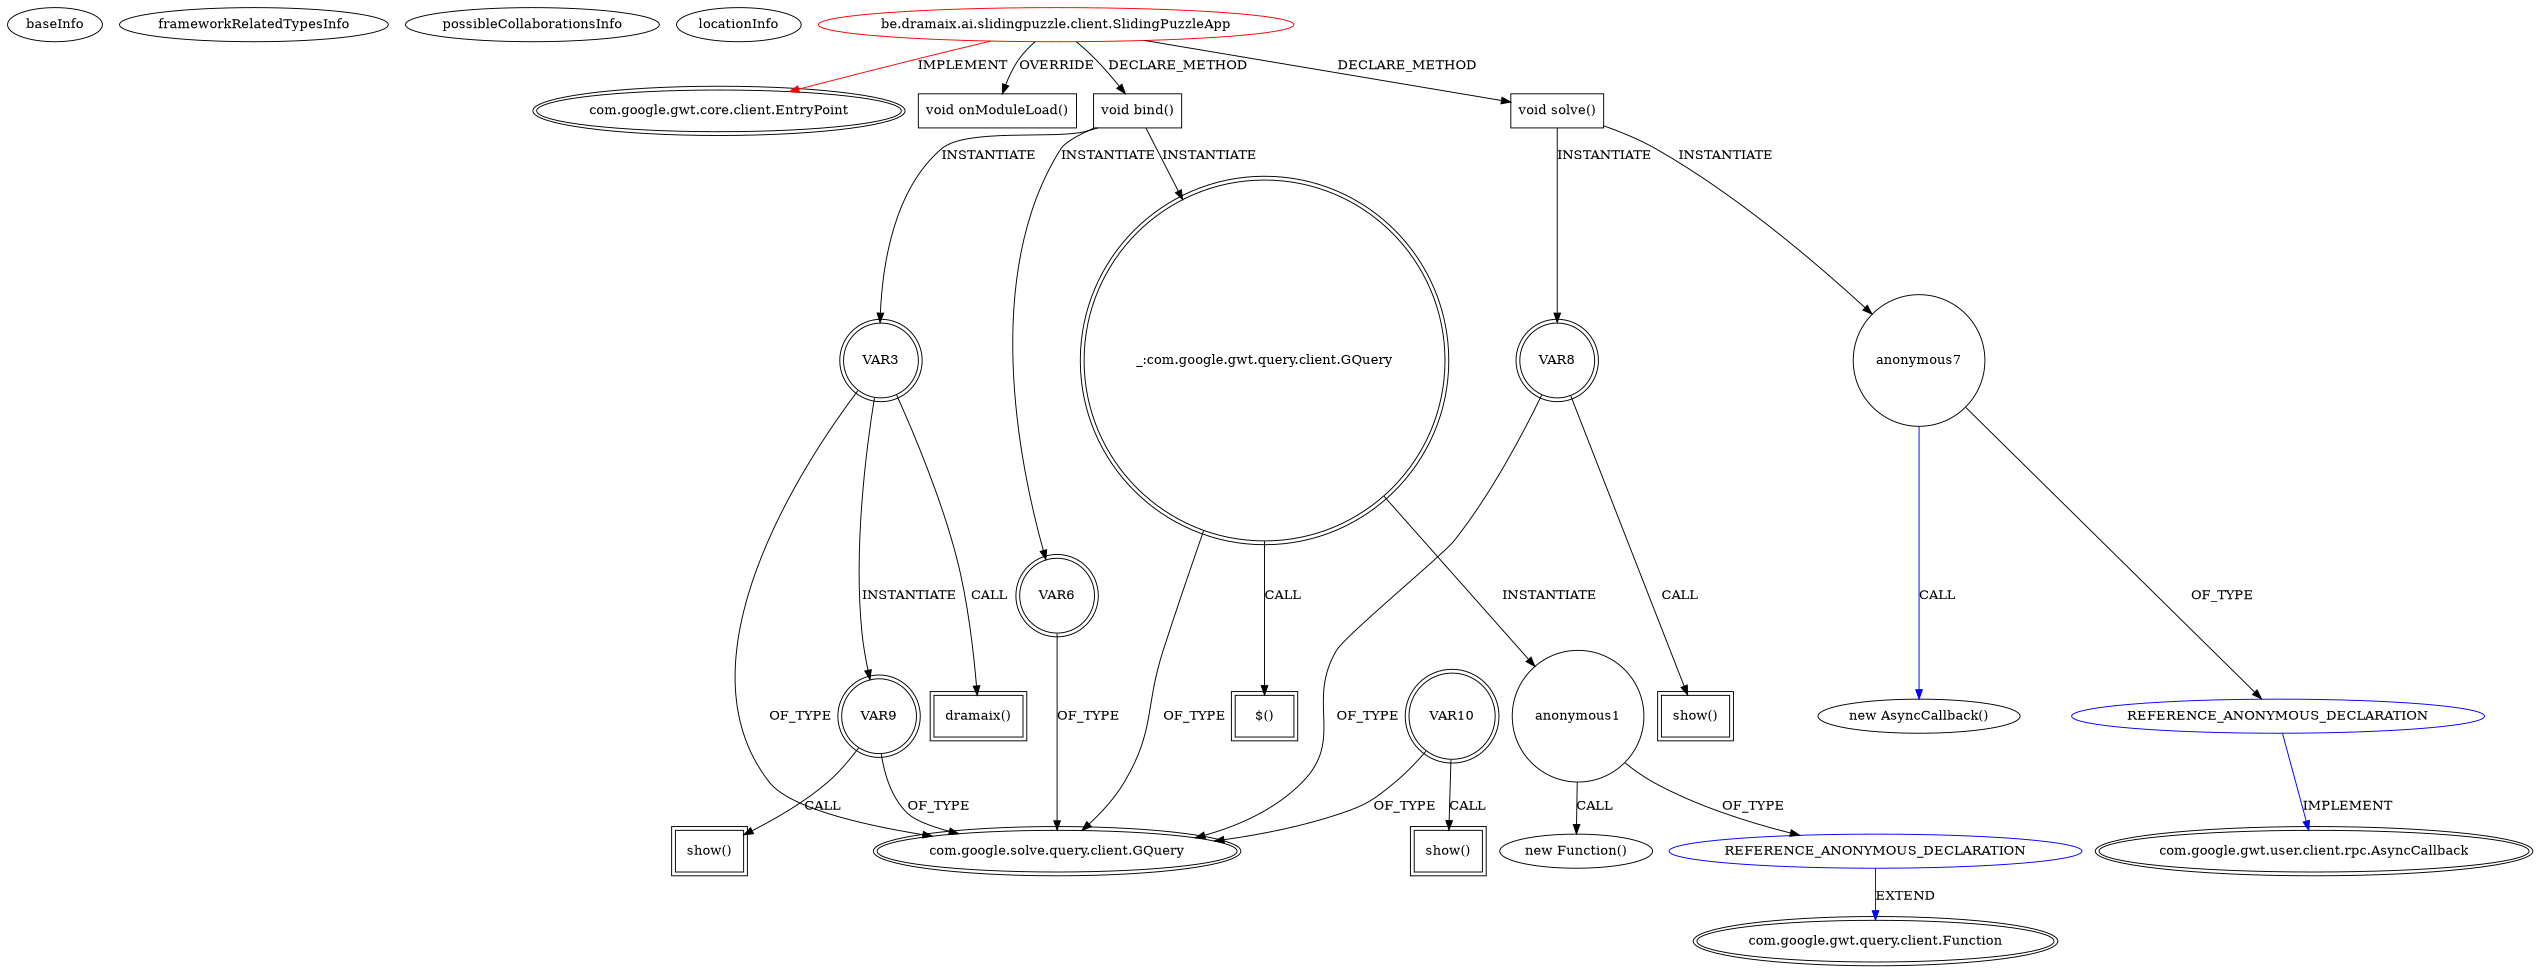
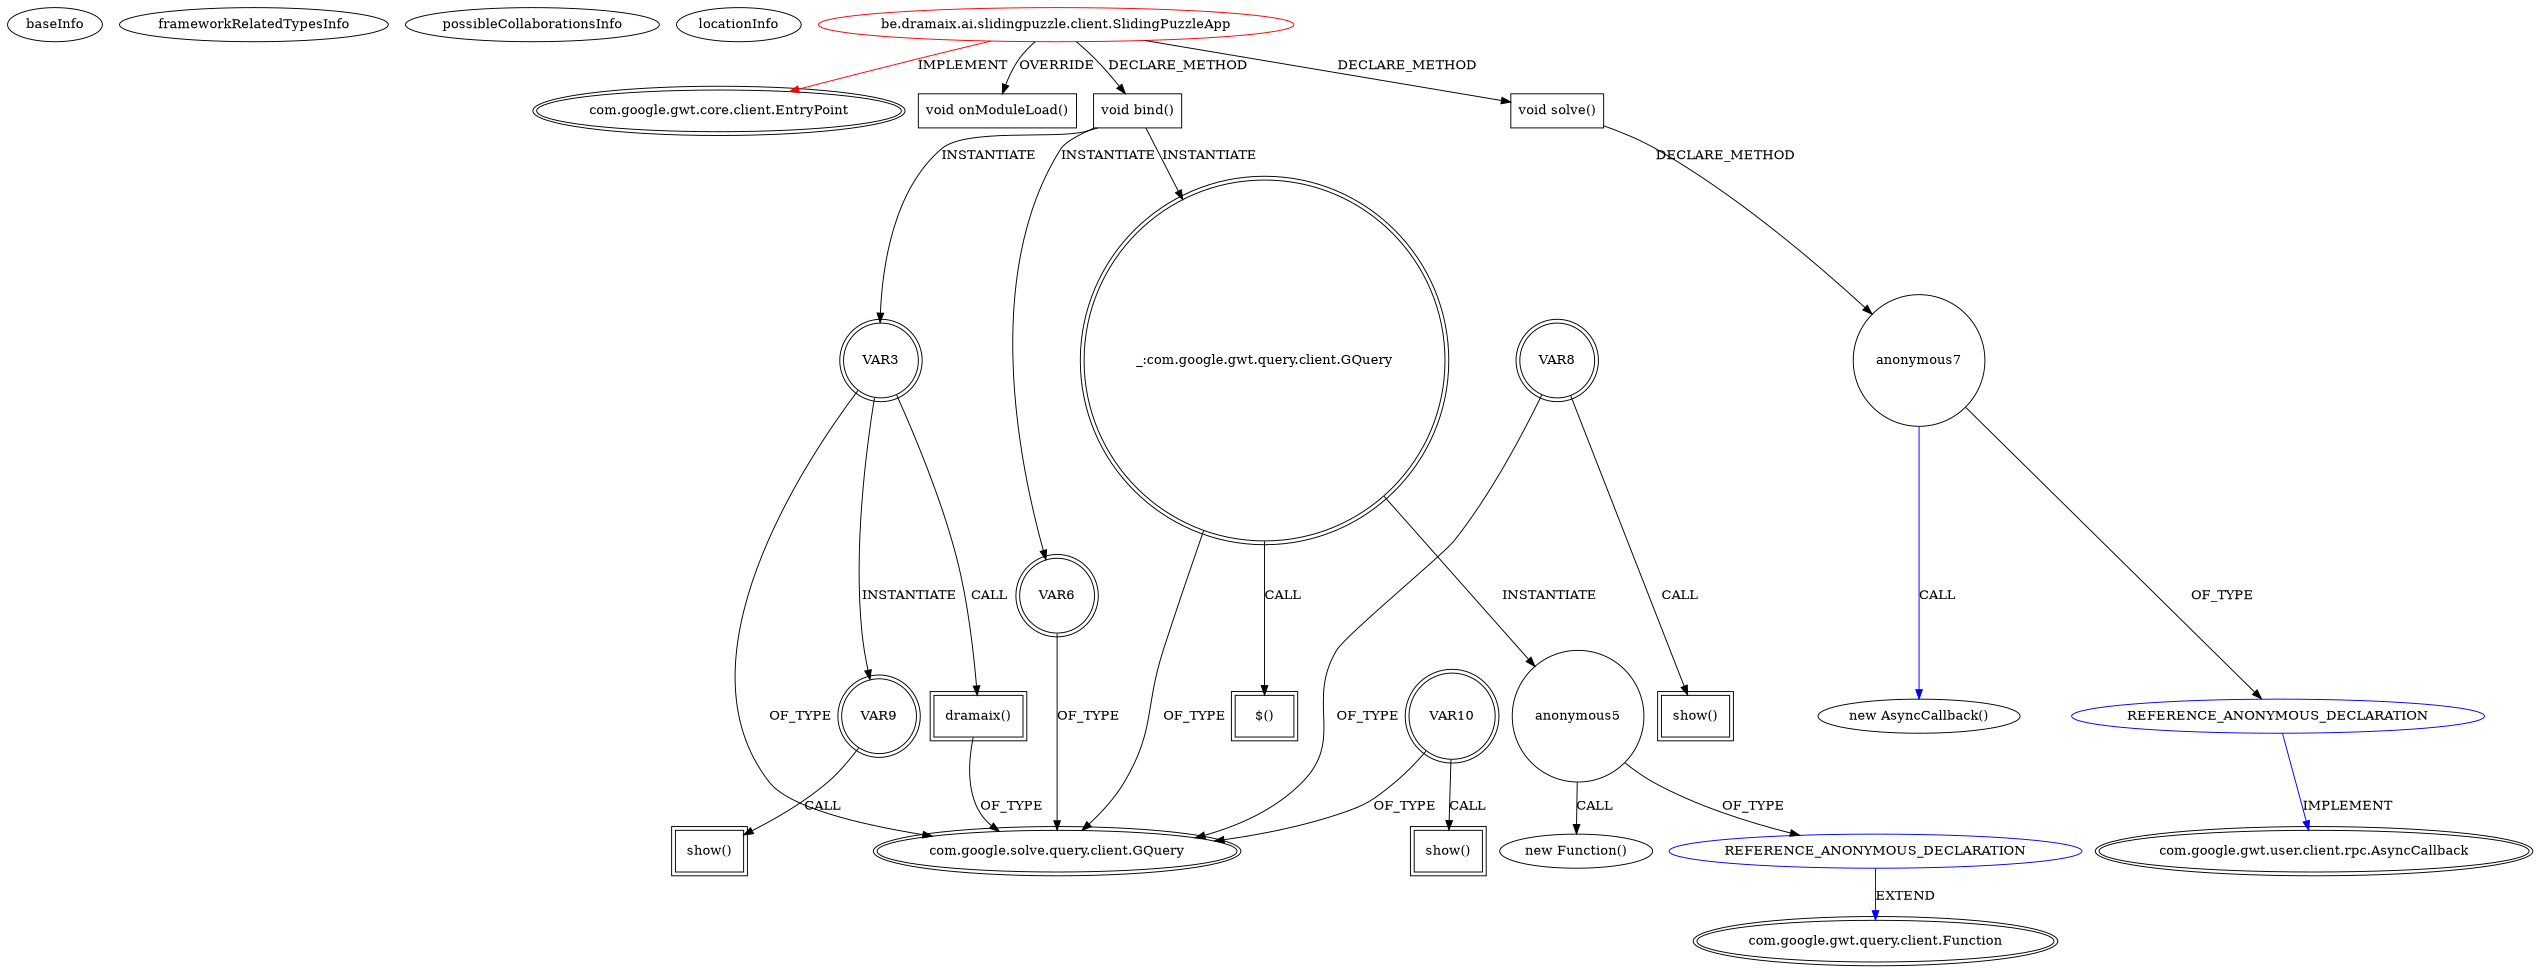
  digraph {
    node [isFrameworkType=true vertexType=VARIABLE_EXPRESION peripheries=2]
    baseInfo [category=extension_graph graphId=3113 isAnonymous=false possibleRelation=true isFrameworkType="" vertexType="" peripheries=""]
    frameworkRelatedTypesInfo [0="com.google.gwt.core.client.EntryPoint" isFrameworkType="" vertexType="" peripheries=""]
    possibleCollaborationsInfo [0="3113~CLIENT_METHOD_DECLARATION-INSTANTIATION-~com.google.gwt.core.client.EntryPoint ~com.google.gwt.user.client.rpc.AsyncCallback ~false~true" 1="3113~CLIENT_METHOD_DECLARATION-INSTANTIATION-~com.google.gwt.core.client.EntryPoint ~com.google.gwt.query.client.Function ~false~true" isFrameworkType="" vertexType="" peripheries=""]
    locationInfo [contextSignature=SlidingPuzzleApp filePath="/jDramaix-SlidingPuzzle/SlidingPuzzle-master/src/be/dramaix/ai/slidingpuzzle/client/SlidingPuzzleApp.java" graphId=3113 projectName="jDramaix-SlidingPuzzle" isFrameworkType="" vertexType="" peripheries=""]
    n5 [color=red isFrameworkType=false label="be.dramaix.ai.slidingpuzzle.client.SlidingPuzzleApp" vertexType=ROOT_CLIENT_CLASS_DECLARATION peripheries=""]
    n6 [label="com.google.gwt.core.client.EntryPoint" vertexType=FRAMEWORK_INTERFACE_TYPE]
    n7 [isFrameworkType=false label="void onModuleLoad()" shape=box vertexType=OVERRIDING_METHOD_DECLARATION peripheries=""]
    n8 [isFrameworkType=false label="void bind()" shape=box vertexType=CLIENT_METHOD_DECLARATION peripheries=""]
    n9 [isFrameworkType=false label="void solve()" shape=box vertexType=CLIENT_METHOD_DECLARATION peripheries=""]
    n10 [label=VAR3 shape=circle]
    n11 [label="_:com.google.gwt.query.client.GQuery" shape=circle]
    n12 [label=VAR6 shape=circle]
    n13 [isFrameworkType=false label=anonymous7 shape=circle peripheries=""]
    n14 [label=VAR8 shape=circle]
    n15 [label="com.google.solve.query.client.GQuery" vertexType=FRAMEWORK_CLASS_TYPE]
    n16 [label="dramaix()" shape=box vertexType=INSIDE_CALL]
    n17 [label=VAR9 shape=circle]
-   n18 [isFrameworkType=false label=anonymous1 shape=circle peripheries=""]
+   n18 [isFrameworkType=false label=anonymous5 shape=circle peripheries=""]
    n19 [label="$()" shape=box vertexType=INSIDE_CALL]
    n20 [color=blue isFrameworkType=false label=REFERENCE_ANONYMOUS_DECLARATION vertexType=REFERENCE_ANONYMOUS_DECLARATION peripheries=""]
    n21 [isFrameworkType=false label="new Function()" vertexType=CONSTRUCTOR_CALL peripheries=""]
    n22 [label="com.google.gwt.query.client.Function" vertexType=FRAMEWORK_CLASS_TYPE]
    n23 [color=blue isFrameworkType=false label=REFERENCE_ANONYMOUS_DECLARATION vertexType=REFERENCE_ANONYMOUS_DECLARATION peripheries=""]
    n24 [isFrameworkType=false label="new AsyncCallback()" vertexType=CONSTRUCTOR_CALL peripheries=""]
    n25 [label="show()" shape=box vertexType=INSIDE_CALL]
    n26 [label="show()" shape=box vertexType=INSIDE_CALL]
    n27 [label=VAR10 shape=circle]
    n28 [label="show()" shape=box vertexType=INSIDE_CALL]
    n29 [label="com.google.gwt.user.client.rpc.AsyncCallback" vertexType=FRAMEWORK_INTERFACE_TYPE]
    n5 -> n6 [color=red label=IMPLEMENT]
    n5 -> n7 [label=OVERRIDE]
    n5 -> n8 [label=DECLARE_METHOD]
    n5 -> n9 [label=DECLARE_METHOD]
    n8 -> n10 [label=INSTANTIATE]
    n8 -> n11 [label=INSTANTIATE]
    n8 -> n12 [label=INSTANTIATE]
-   n9 -> n13 [label=INSTANTIATE]
-   n9 -> n14 [label=INSTANTIATE]
+   n9 -> n13 [label=DECLARE_METHOD]
    n10 -> n15 [label=OF_TYPE]
    n10 -> n16 [label=CALL]
    n10 -> n17 [label=INSTANTIATE]
    n11 -> n15 [label=OF_TYPE]
    n11 -> n18 [label=INSTANTIATE]
    n11 -> n19 [label=CALL]
    n12 -> n15 [label=OF_TYPE]
    n13 -> n23 [label=OF_TYPE]
    n13 -> n24 [color=blue label=CALL]
    n14 -> n15 [label=OF_TYPE]
    n14 -> n25 [label=CALL]
-   n17 -> n15 [label=OF_TYPE]
+   n16 -> n15 [label=OF_TYPE]
    n17 -> n26 [label=CALL]
    n18 -> n20 [label=OF_TYPE]
    n18 -> n21 [label=CALL]
    n20 -> n22 [color=blue label=EXTEND]
    n23 -> n29 [color=blue label=IMPLEMENT]
    n27 -> n15 [label=OF_TYPE]
    n27 -> n28 [label=CALL]
  }
